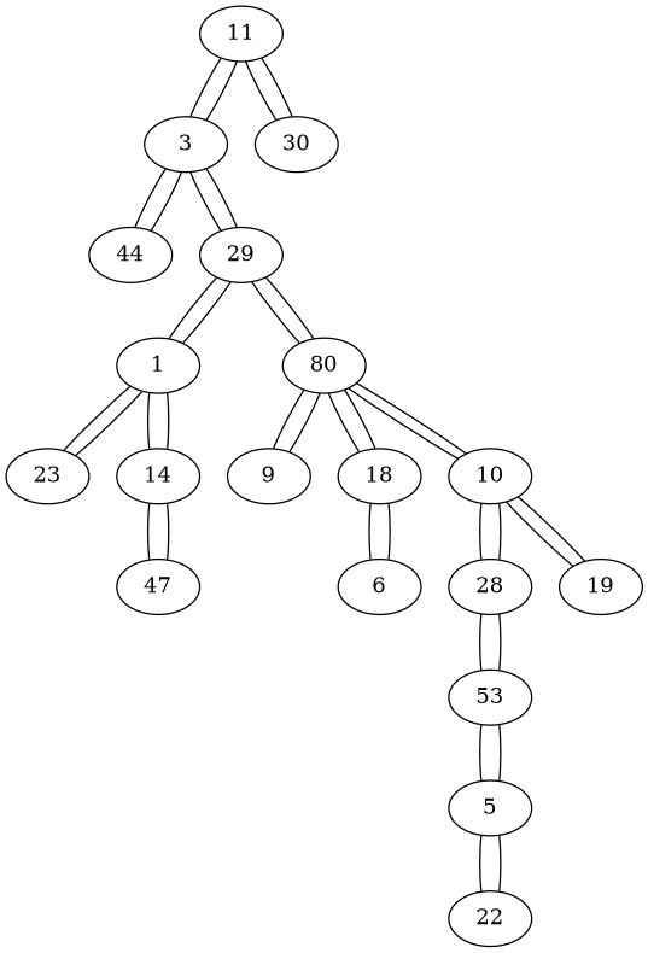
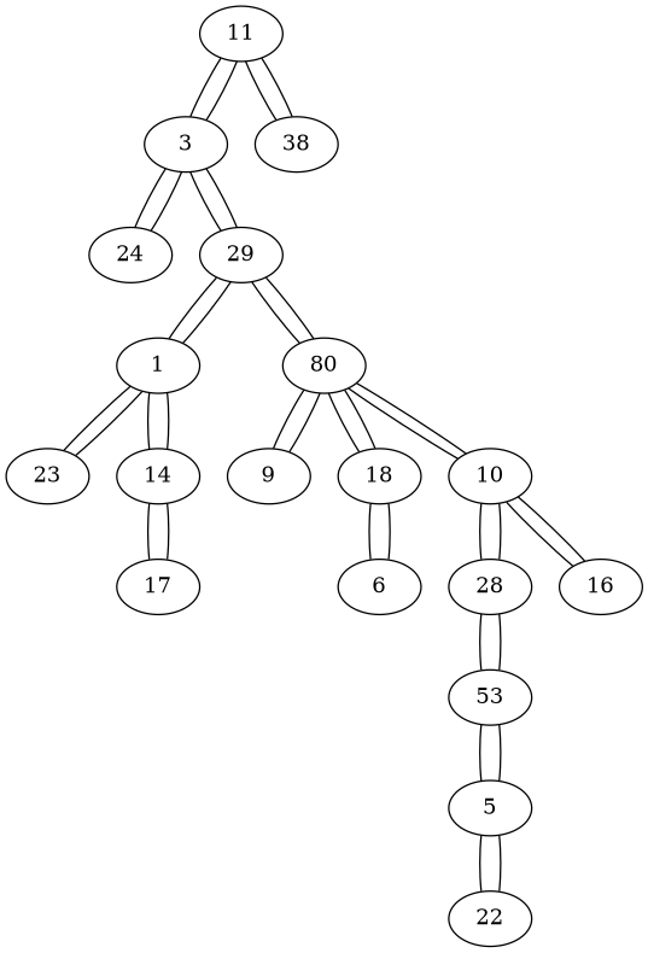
  graph {
    11
    3
-   30
-   24 [label=44]
+   30 [label=38]
+   24
    n5 [label=29]
    1
    n7 [label=80]
    23
    14
    9
    18
    10
-   17 [label=47]
+   17
    6
    28
-   19
+   19 [label=16]
    n17 [label=53]
    5
    22
    11 -- 3
    11 -- 30
    3 -- 11
    3 -- 24
    3 -- n5
    30 -- 11
    24 -- 3
    n5 -- 3
    n5 -- 1
    n5 -- n7
    1 -- n5
    1 -- 23
    1 -- 14
    n7 -- n5
    n7 -- 9
    n7 -- 18
    n7 -- 10
    23 -- 1
    14 -- 1
    14 -- 17
    9 -- n7
    18 -- n7
    18 -- 6
    10 -- n7
    10 -- 28
    10 -- 19
    17 -- 14
    6 -- 18
    28 -- 10
    28 -- n17
    19 -- 10
    n17 -- 28
    n17 -- 5
    5 -- n17
    5 -- 22
    22 -- 5
  }
